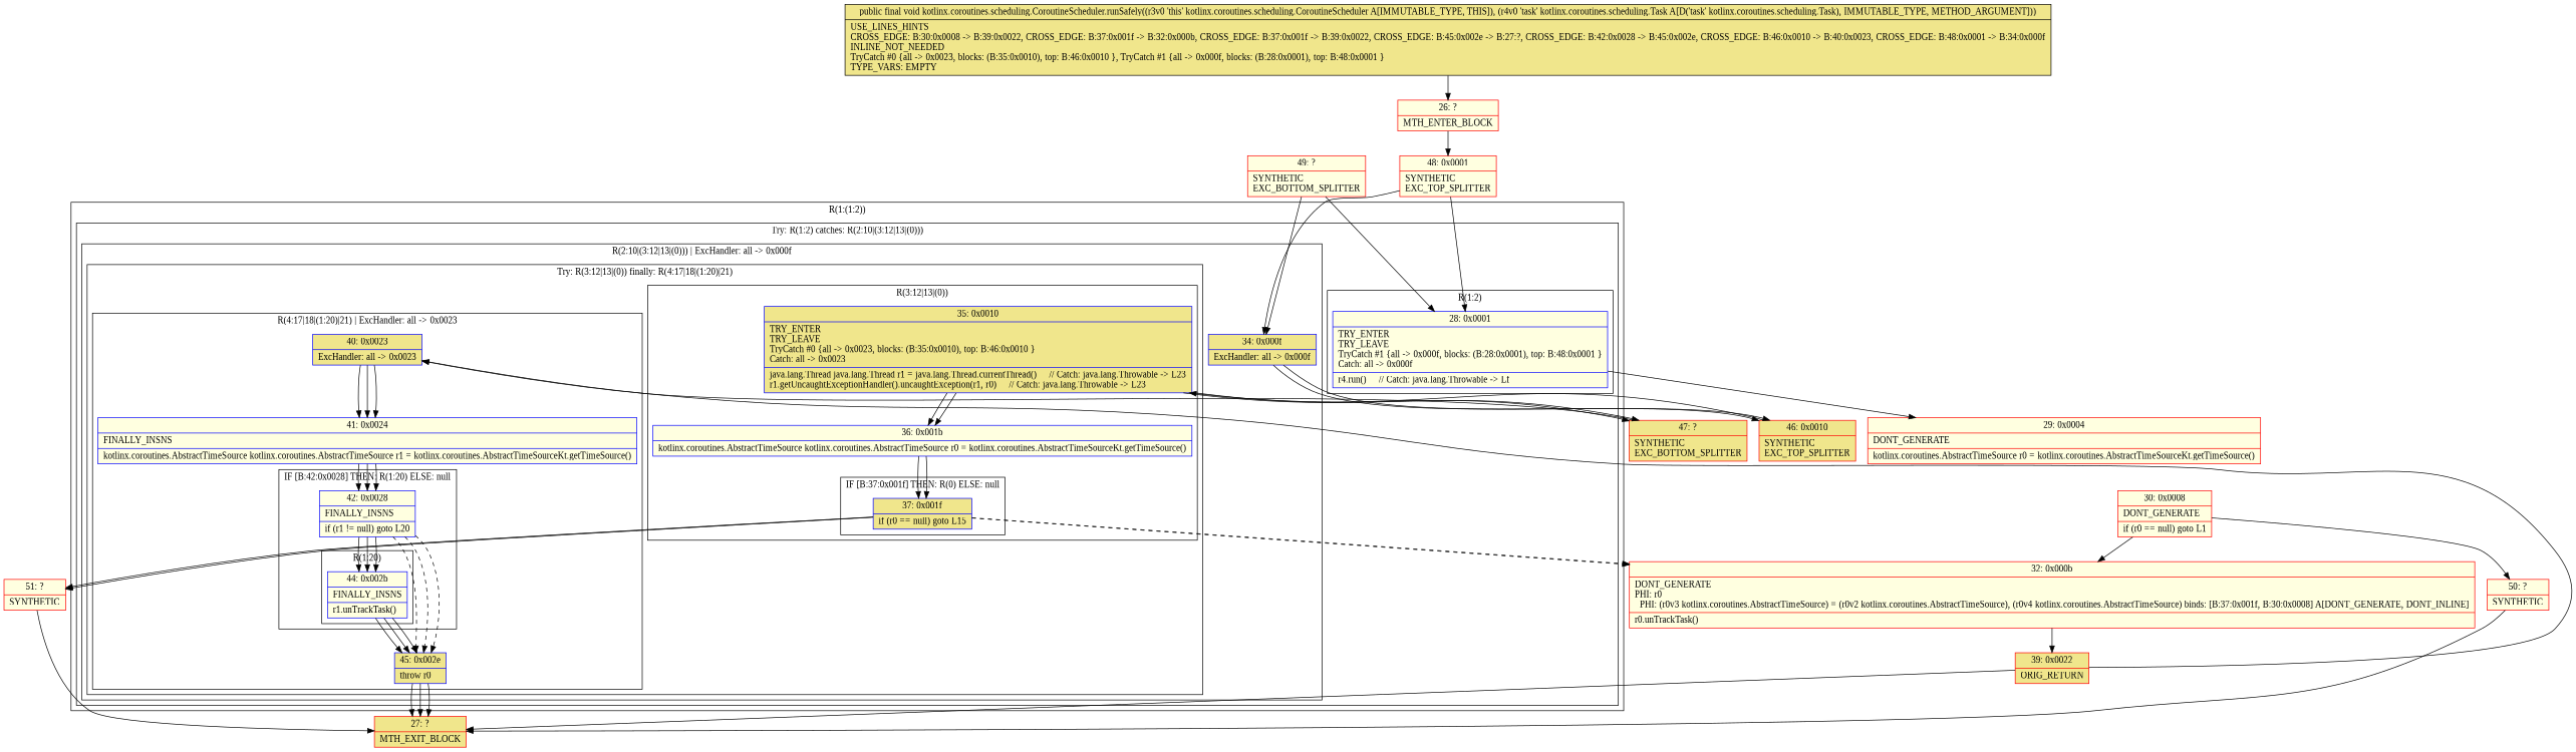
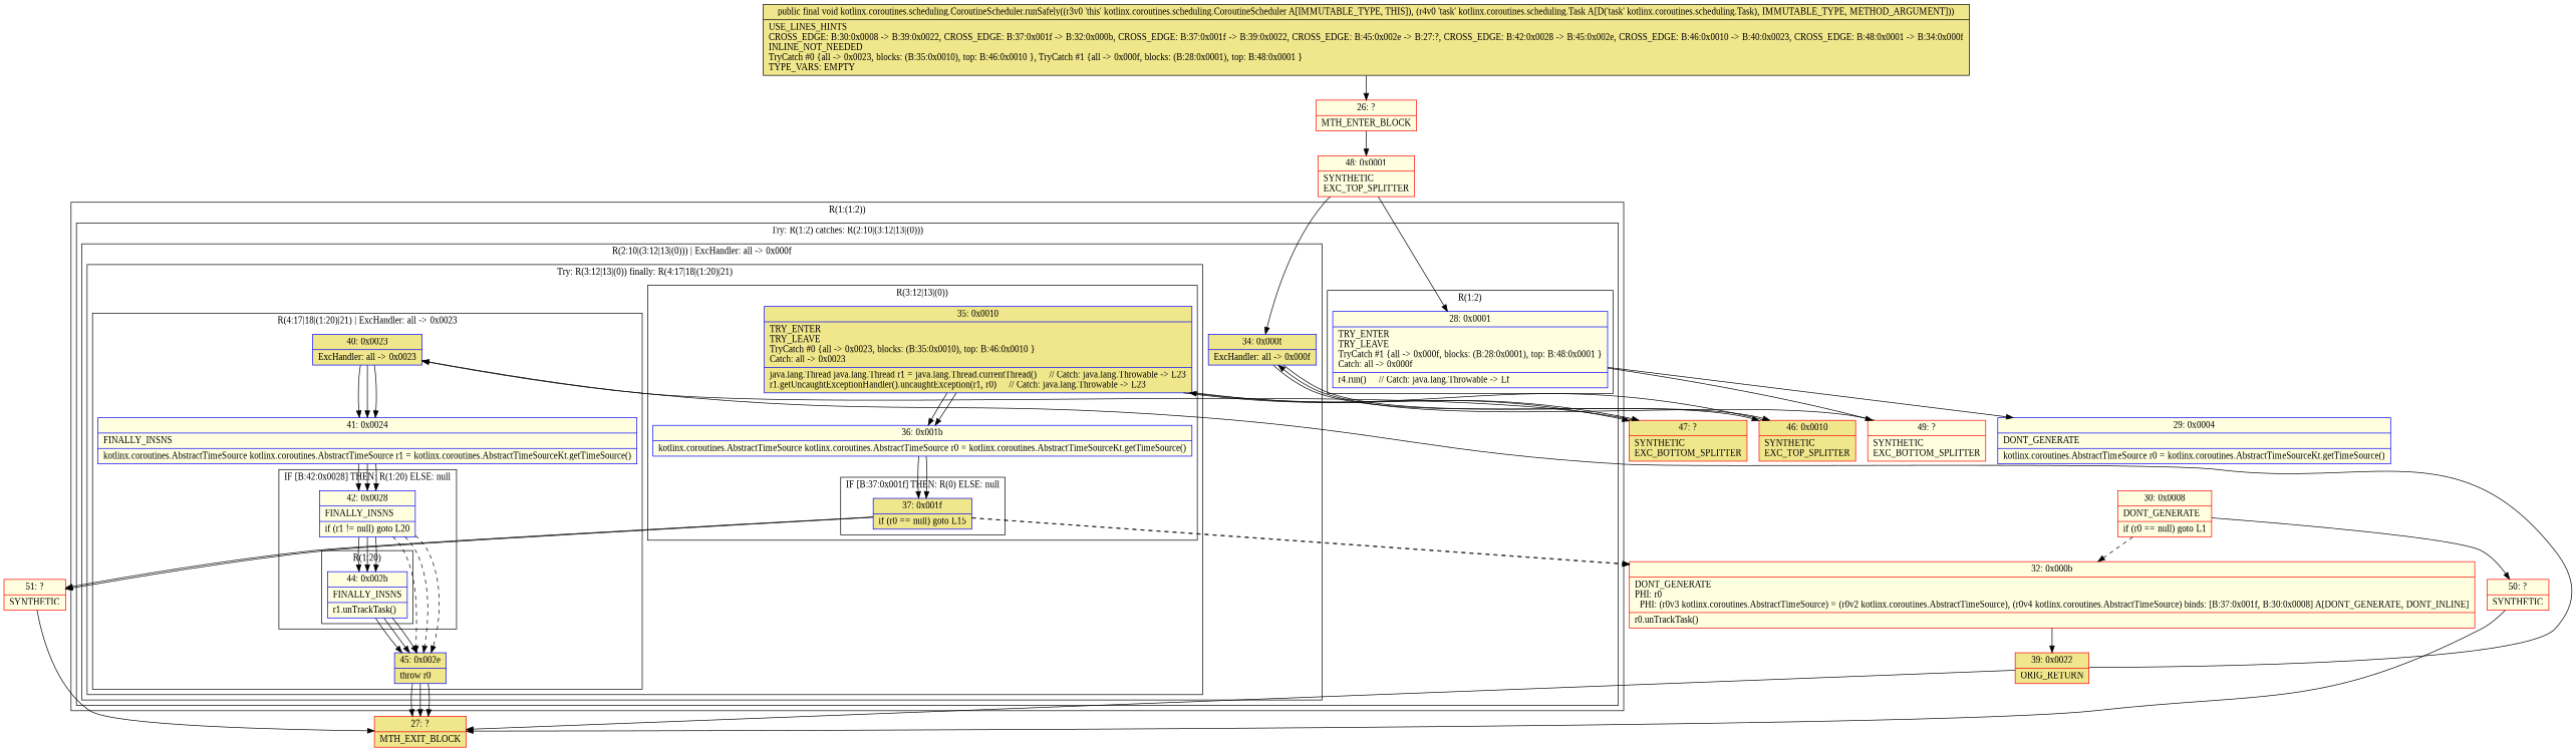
  digraph {
    fontname="Liberation Serif"
    node [color=red fillcolor=lightyellow fontname="Liberation Serif" shape=record style=filled]
    edge [fontname="Liberation Serif"]
    n1 [color=blue label="{28\:\ 0x0001|TRY_ENTER\lTRY_LEAVE\lTryCatch #1 \{all \-\> 0x000f, blocks: (B:28:0x0001), top: B:48:0x0001 \}\lCatch: all \-\> 0x000f\l|r4.run()     \/\/ Catch: java.lang.Throwable \-\> Lf\l}"]
    n2 [color=blue fillcolor=khaki label="{37\:\ 0x001f|if (r0 == null) goto L15\l}"]
    n3 [color=blue fillcolor=khaki label="{35\:\ 0x0010|TRY_ENTER\lTRY_LEAVE\lTryCatch #0 \{all \-\> 0x0023, blocks: (B:35:0x0010), top: B:46:0x0010 \}\lCatch: all \-\> 0x0023\l|java.lang.Thread java.lang.Thread r1 = java.lang.Thread.currentThread()     \/\/ Catch: java.lang.Throwable \-\> L23\lr1.getUncaughtExceptionHandler().uncaughtException(r1, r0)     \/\/ Catch: java.lang.Throwable \-\> L23\l}"]
    n4 [color=blue label="{36\:\ 0x001b|kotlinx.coroutines.AbstractTimeSource kotlinx.coroutines.AbstractTimeSource r0 = kotlinx.coroutines.AbstractTimeSourceKt.getTimeSource()\l}"]
    n5 [color=blue label="{44\:\ 0x002b|FINALLY_INSNS\l|r1.unTrackTask()\l}"]
    n6 [color=blue label="{42\:\ 0x0028|FINALLY_INSNS\l|if (r1 != null) goto L20\l}"]
    n7 [color=blue fillcolor=khaki label="{40\:\ 0x0023|ExcHandler: all \-\> 0x0023\l}"]
    n8 [color=blue label="{41\:\ 0x0024|FINALLY_INSNS\l|kotlinx.coroutines.AbstractTimeSource kotlinx.coroutines.AbstractTimeSource r1 = kotlinx.coroutines.AbstractTimeSourceKt.getTimeSource()\l}"]
    n9 [color=blue fillcolor=khaki label="{45\:\ 0x002e|throw r0\l}"]
    n10 [color=blue fillcolor=khaki label="{34\:\ 0x000f|ExcHandler: all \-\> 0x000f\l}"]
-   n11 [label="{29\:\ 0x0004|DONT_GENERATE\l|kotlinx.coroutines.AbstractTimeSource r0 = kotlinx.coroutines.AbstractTimeSourceKt.getTimeSource()\l}"]
+   n11 [color=blue label="{29\:\ 0x0004|DONT_GENERATE\l|kotlinx.coroutines.AbstractTimeSource r0 = kotlinx.coroutines.AbstractTimeSourceKt.getTimeSource()\l}"]
    n12 [label="{49\:\ ?|SYNTHETIC\lEXC_BOTTOM_SPLITTER\l}"]
    n13 [label="{32\:\ 0x000b|DONT_GENERATE\lPHI: r0 \l  PHI: (r0v3 kotlinx.coroutines.AbstractTimeSource) = (r0v2 kotlinx.coroutines.AbstractTimeSource), (r0v4 kotlinx.coroutines.AbstractTimeSource) binds: [B:37:0x001f, B:30:0x0008] A[DONT_GENERATE, DONT_INLINE]\l|r0.unTrackTask()\l}"]
    n14 [label="{51\:\ ?|SYNTHETIC\l}"]
    n15 [fillcolor=khaki label="{47\:\ ?|SYNTHETIC\lEXC_BOTTOM_SPLITTER\l}"]
    n16 [fillcolor=khaki label="{27\:\ ?|MTH_EXIT_BLOCK\l}"]
    n17 [fillcolor=khaki label="{46\:\ 0x0010|SYNTHETIC\lEXC_TOP_SPLITTER\l}"]
    n18 [fillcolor=khaki label="{39\:\ 0x0022|ORIG_RETURN\l}"]
    n19 [label="{26\:\ ?|MTH_ENTER_BLOCK\l}"]
    n20 [label="{48\:\ 0x0001|SYNTHETIC\lEXC_TOP_SPLITTER\l}"]
    n21 [label="{30\:\ 0x0008|DONT_GENERATE\l|if (r0 == null) goto L1\l}"]
    n22 [label="{50\:\ ?|SYNTHETIC\l}"]
    n23 [fillcolor=khaki label="{public final void kotlinx.coroutines.scheduling.CoroutineScheduler.runSafely((r3v0 'this' kotlinx.coroutines.scheduling.CoroutineScheduler A[IMMUTABLE_TYPE, THIS]), (r4v0 'task' kotlinx.coroutines.scheduling.Task A[D('task' kotlinx.coroutines.scheduling.Task), IMMUTABLE_TYPE, METHOD_ARGUMENT]))  | USE_LINES_HINTS\lCROSS_EDGE: B:30:0x0008 \-\> B:39:0x0022, CROSS_EDGE: B:37:0x001f \-\> B:32:0x000b, CROSS_EDGE: B:37:0x001f \-\> B:39:0x0022, CROSS_EDGE: B:45:0x002e \-\> B:27:?, CROSS_EDGE: B:42:0x0028 \-\> B:45:0x002e, CROSS_EDGE: B:46:0x0010 \-\> B:40:0x0023, CROSS_EDGE: B:48:0x0001 \-\> B:34:0x000f\lINLINE_NOT_NEEDED\lTryCatch #0 \{all \-\> 0x0023, blocks: (B:35:0x0010), top: B:46:0x0010 \}, TryCatch #1 \{all \-\> 0x000f, blocks: (B:28:0x0001), top: B:48:0x0001 \}\lTYPE_VARS: EMPTY\l}" color=""]
    subgraph cluster_1 {
      label="R(1:(1:2))"
      subgraph cluster_2 {
        label="Try: R(1:2) catches: R(2:10|(3:12|13|(0)))"
        subgraph cluster_3 {
          label="R(1:2)"
          n1
        }
        subgraph cluster_4 {
          label="R(2:10|(3:12|13|(0))) | ExcHandler: all \-\> 0x000f\l"
          n10
          subgraph cluster_5 {
            label="Try: R(3:12|13|(0)) finally: R(4:17|18|(1:20)|21)"
            subgraph cluster_6 {
              label="R(3:12|13|(0))"
              n3
              n4
              subgraph cluster_7 {
                label="IF [B:37:0x001f] THEN: R(0) ELSE: null"
                n2
                subgraph cluster_8 {
                  label="R(0)"
                }
              }
            }
            subgraph cluster_9 {
              label="R(4:17|18|(1:20)|21) | ExcHandler: all \-\> 0x0023\l"
              n7
              n8
              n9
              subgraph cluster_10 {
                label="IF [B:42:0x0028] THEN: R(1:20) ELSE: null"
                n6
                subgraph cluster_11 {
                  label="R(1:20)"
                  n5
                }
              }
            }
          }
        }
      }
    }
    subgraph cluster_12 {
      label="R(2:10|(3:12|13|(0))) | ExcHandler: all \-\> 0x000f\l"
      subgraph cluster_13 {
        label="Try: R(3:12|13|(0)) finally: R(4:17|18|(1:20)|21)"
        subgraph cluster_14 {
          label="R(3:12|13|(0))"
          subgraph cluster_15 {
            label="IF [B:37:0x001f] THEN: R(0) ELSE: null"
            subgraph cluster_16 {
              label="R(0)"
            }
          }
        }
        subgraph cluster_17 {
          label="R(4:17|18|(1:20)|21) | ExcHandler: all \-\> 0x0023\l"
          subgraph cluster_18 {
            label="IF [B:42:0x0028] THEN: R(1:20) ELSE: null"
            subgraph cluster_19 {
              label="R(1:20)"
            }
          }
        }
      }
    }
    subgraph cluster_20 {
      label="R(4:17|18|(1:20)|21) | ExcHandler: all \-\> 0x0023\l"
      subgraph cluster_21 {
        label="IF [B:42:0x0028] THEN: R(1:20) ELSE: null"
        subgraph cluster_22 {
          label="R(1:20)"
        }
      }
    }
    n1 -> n11
-   n12 -> n1
+   n1 -> n12
    n2 -> n13 [style=dashed]
    n2 -> n13 [style=dashed]
    n2 -> n14
    n2 -> n14
    n3 -> n4
    n3 -> n4
    n3 -> n15
    n3 -> n15
    n4 -> n2
    n4 -> n2
    n5 -> n9
    n5 -> n9
    n5 -> n9
    n6 -> n5
    n6 -> n5
    n6 -> n5
    n6 -> n9 [style=dashed]
    n6 -> n9 [style=dashed]
    n6 -> n9 [style=dashed]
    n7 -> n8
    n7 -> n8
    n7 -> n8
    n8 -> n6
    n8 -> n6
    n8 -> n6
    n9 -> n16
    n9 -> n16
    n9 -> n16
    n10 -> n17
    n10 -> n17
    n12 -> n10
    n13 -> n18
    n14 -> n16
    n15 -> n7
    n17 -> n3
    n18 -> n7
    n18 -> n16
    n19 -> n20
    n20 -> n1
    n20 -> n10
-   n21 -> n13 [style=solid]
+   n21 -> n13 [style=dashed]
    n21 -> n22
    n22 -> n16
    n23 -> n19
  }
